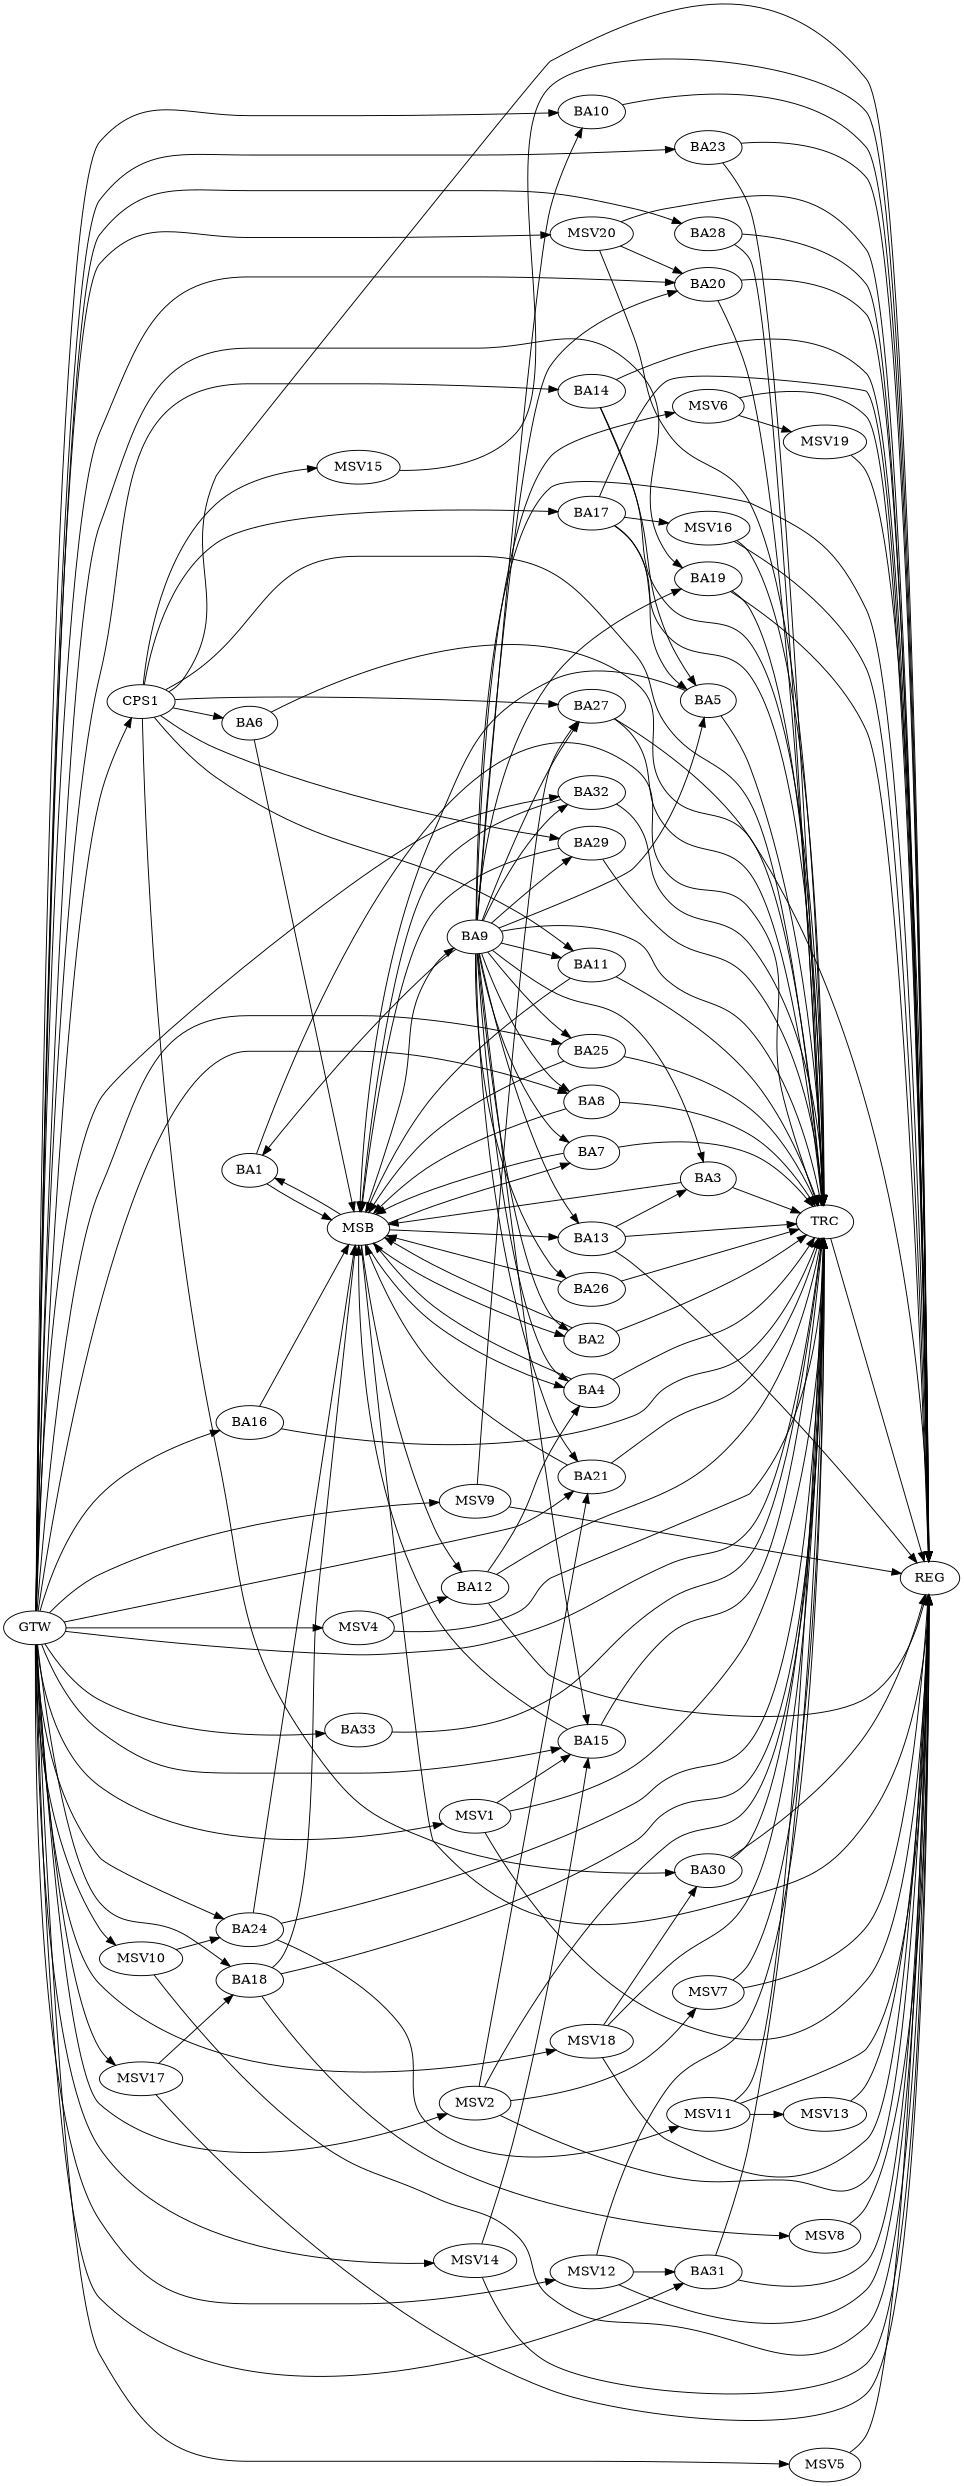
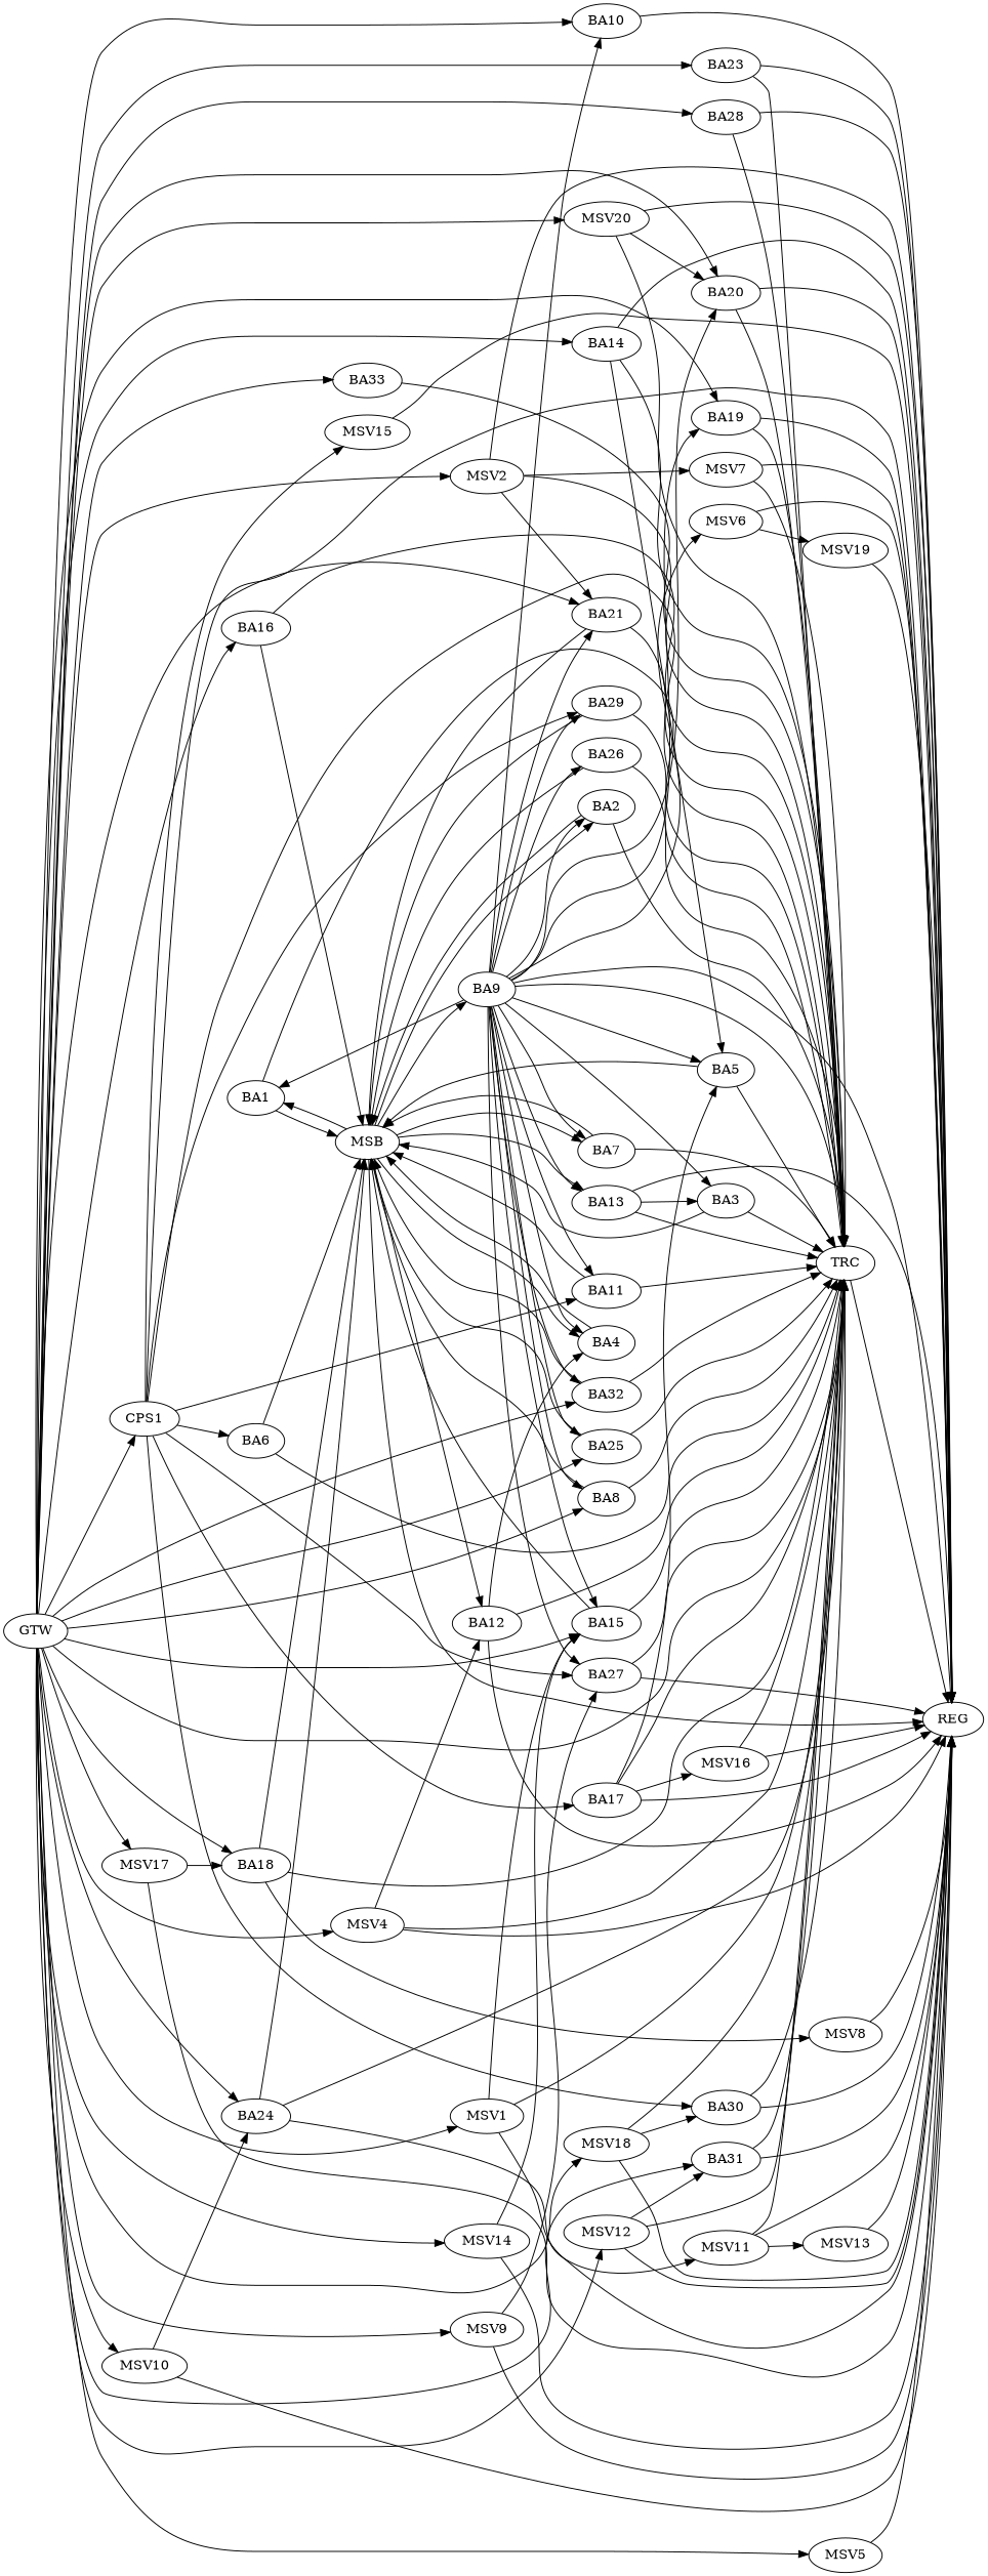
  strict digraph {
    rankdir=LR
    n1 [label=BA1]
    n2 [label=MSB]
    n3 [label=TRC]
    n4 [label=BA2]
    n5 [label=BA4]
    n6 [label=BA7]
    n7 [label=BA9]
    n8 [label=BA13]
    n9 [label=REG]
    n10 [label=BA12]
    n11 [label=BA3]
    n12 [label=BA5]
    n13 [label=BA6]
    n14 [label=BA8]
    n15 [label=BA10]
    n16 [label=BA11]
    n17 [label=BA15]
    n18 [label=BA19]
    n19 [label=BA20]
    n20 [label=BA21]
    n21 [label=BA25]
    n22 [label=BA26]
    n23 [label=BA27]
    n24 [label=BA29]
    n25 [label=BA32]
    n26 [label=MSV6]
    n27 [label=MSV19]
    n28 [label=BA14]
    n29 [label=BA16]
    n30 [label=BA17]
    n31 [label=MSV16]
    n32 [label=BA18]
    n33 [label=MSV8]
    n34 [label=BA23]
    n35 [label=BA24]
    n36 [label=MSV11]
    n37 [label=MSV13]
    n38 [label=BA28]
    n39 [label=BA30]
    n40 [label=BA31]
    n41 [label=BA33]
    n42 [label=CPS1]
    n43 [label=MSV15]
    n44 [label=GTW]
    n45 [label=MSV1]
    n46 [label=MSV2]
    n47 [label=MSV4]
    n48 [label=MSV5]
    n49 [label=MSV9]
    n50 [label=MSV10]
    n51 [label=MSV12]
    n52 [label=MSV14]
    n53 [label=MSV17]
    n54 [label=MSV18]
    n55 [label=MSV20]
    n56 [label=MSV7]
    n1 -> n2
    n1 -> n3
    n2 -> n1
    n2 -> n4
    n2 -> n5
    n2 -> n6
    n2 -> n7
    n2 -> n8
    n2 -> n9
    n2 -> n10
    n3 -> n9
    n4 -> n2
    n4 -> n3
    n5 -> n2
-   n5 -> n3
    n6 -> n2
    n6 -> n3
    n7 -> n1
    n7 -> n3
    n7 -> n4
    n7 -> n5
    n7 -> n6
    n7 -> n8
    n7 -> n9
    n7 -> n11
    n7 -> n12
    n7 -> n14
    n7 -> n15
    n7 -> n16
    n7 -> n17
    n7 -> n18
    n7 -> n19
    n7 -> n20
    n7 -> n21
    n7 -> n22
    n7 -> n23
    n7 -> n24
    n7 -> n25
    n7 -> n26
    n8 -> n3
    n8 -> n9
    n8 -> n11
    n10 -> n3
    n10 -> n5
    n10 -> n9
    n11 -> n2
    n11 -> n3
    n12 -> n2
    n12 -> n3
    n13 -> n2
    n13 -> n3
    n14 -> n2
    n14 -> n3
    n15 -> n9
    n16 -> n2
    n16 -> n3
    n17 -> n2
    n17 -> n3
    n18 -> n3
    n18 -> n9
    n19 -> n3
    n19 -> n9
    n20 -> n2
    n20 -> n3
    n21 -> n2
    n21 -> n3
    n22 -> n2
    n22 -> n3
    n23 -> n3
    n23 -> n9
    n24 -> n2
    n24 -> n3
    n25 -> n2
    n25 -> n3
    n26 -> n9
    n26 -> n27
    n27 -> n9
    n28 -> n3
    n28 -> n9
    n28 -> n12
    n29 -> n2
    n29 -> n3
    n30 -> n3
    n30 -> n9
    n30 -> n12
    n30 -> n31
    n31 -> n3
    n31 -> n9
    n32 -> n2
    n32 -> n3
    n32 -> n33
    n33 -> n9
    n34 -> n3
    n34 -> n9
    n35 -> n2
    n35 -> n3
    n35 -> n36
    n36 -> n3
    n36 -> n9
    n36 -> n37
    n37 -> n9
    n38 -> n3
    n38 -> n9
    n39 -> n3
    n39 -> n9
    n40 -> n3
    n40 -> n9
    n41 -> n3
    n42 -> n3
    n42 -> n9
    n42 -> n13
    n42 -> n16
    n42 -> n23
    n42 -> n24
    n42 -> n30
    n42 -> n39
    n42 -> n43
    n43 -> n9
    n44 -> n3
    n44 -> n14
    n44 -> n15
    n44 -> n17
    n44 -> n18
    n44 -> n19
    n44 -> n20
    n44 -> n21
    n44 -> n25
    n44 -> n28
    n44 -> n29
    n44 -> n32
    n44 -> n34
    n44 -> n35
    n44 -> n38
    n44 -> n40
    n44 -> n41
    n44 -> n42
    n44 -> n45
    n44 -> n46
    n44 -> n47
    n44 -> n48
    n44 -> n49
    n44 -> n50
    n44 -> n51
    n44 -> n52
    n44 -> n53
    n44 -> n54
    n44 -> n55
    n45 -> n3
    n45 -> n9
    n45 -> n17
    n46 -> n3
    n46 -> n9
    n46 -> n20
    n46 -> n56
    n47 -> n3
+   n47 -> n9
    n47 -> n10
    n48 -> n9
    n49 -> n9
    n49 -> n23
    n50 -> n9
    n50 -> n35
    n51 -> n3
    n51 -> n9
    n51 -> n40
    n52 -> n9
    n52 -> n17
    n53 -> n9
    n53 -> n32
    n54 -> n3
    n54 -> n9
    n54 -> n39
    n55 -> n3
    n55 -> n9
    n55 -> n19
    n56 -> n3
    n56 -> n9
  }
